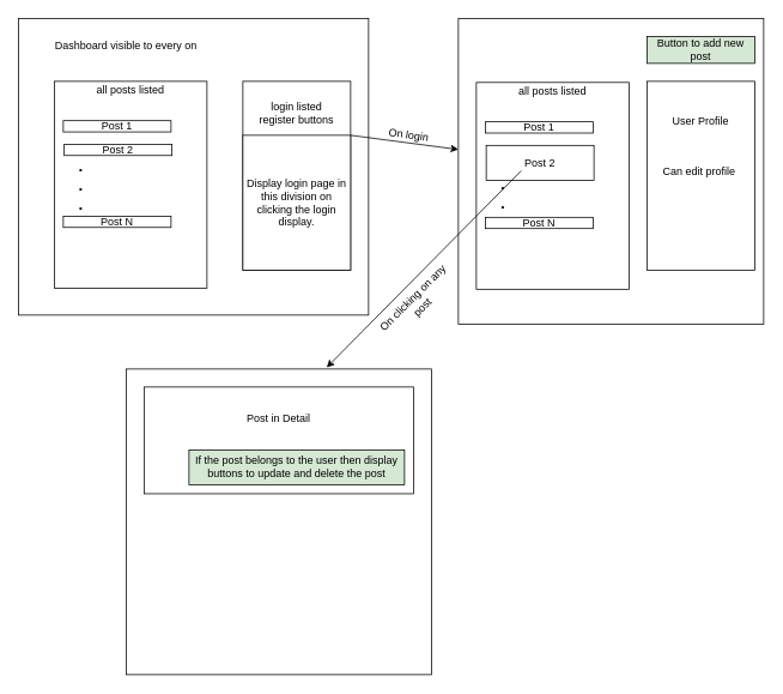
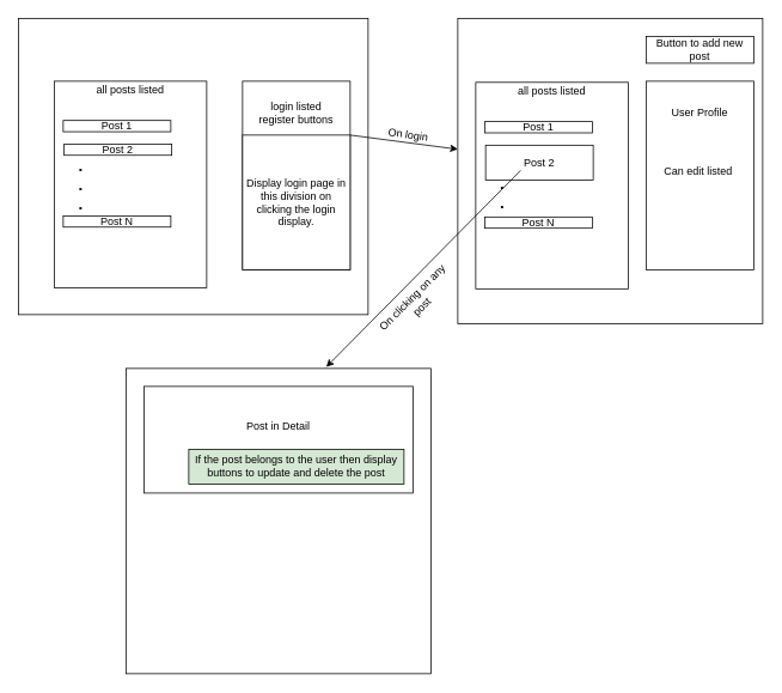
  <mxCell id="0" />
  <mxCell id="1" parent="0" />
  <mxCell id="2" style="edgeStyle=orthogonalEdgeStyle;rounded=0;orthogonalLoop=1;jettySize=auto;html=1;exitX=0.5;exitY=1;exitDx=0;exitDy=0;" edge="1" parent="1"><mxGeometry relative="1" as="geometry"><mxPoint x="280" y="120" as="sourcePoint" /><mxPoint x="280" y="120" as="targetPoint" /></mxGeometry></mxCell>
  <mxCell id="3" value="" style="rounded=0;whiteSpace=wrap;html=1;" vertex="1" parent="1"><mxGeometry x="20" y="20" width="390" height="330" as="geometry" /></mxCell>
- <mxCell id="4" value="Dashboard visible to every on" style="text;html=1;strokeColor=none;fillColor=none;align=center;verticalAlign=middle;whiteSpace=wrap;rounded=0;" vertex="1" parent="1"><mxGeometry x="50" y="40" width="180" height="20" as="geometry" /></mxCell>
  <mxCell id="5" value="" style="rounded=0;whiteSpace=wrap;html=1;" vertex="1" parent="1"><mxGeometry x="60" y="90" width="170" height="230" as="geometry" /></mxCell>
  <mxCell id="6" value="all posts listed&lt;br&gt;" style="text;html=1;strokeColor=none;fillColor=none;align=center;verticalAlign=middle;whiteSpace=wrap;rounded=0;" vertex="1" parent="1"><mxGeometry x="100" y="90" width="90" height="20" as="geometry" /></mxCell>
  <mxCell id="7" value="" style="rounded=0;whiteSpace=wrap;html=1;" vertex="1" parent="1"><mxGeometry x="270" y="90" width="120" height="210" as="geometry" /></mxCell>
  <mxCell id="8" value="" style="endArrow=classic;html=1;" edge="1" parent="1"><mxGeometry width="50" height="50" relative="1" as="geometry"><mxPoint x="390" y="150.001" as="sourcePoint" /><mxPoint x="510" y="165.79" as="targetPoint" /></mxGeometry></mxCell>
  <mxCell id="9" value="On login" style="text;html=1;strokeColor=none;fillColor=none;align=center;verticalAlign=middle;whiteSpace=wrap;rounded=0;rotation=8;" vertex="1" parent="1"><mxGeometry x="430" y="140" width="50" height="20" as="geometry" /></mxCell>
  <mxCell id="10" value="&lt;span style=&quot;color: rgba(0 , 0 , 0 , 0) ; font-family: monospace ; font-size: 0px&quot;&gt;%3CmxGraphModel%3E%3Croot%3E%3CmxCell%20id%3D%220%22%2F%3E%3CmxCell%20id%3D%221%22%20parent%3D%220%22%2F%3E%3CmxCell%20id%3D%222%22%20value%3D%22%22%20style%3D%22rounded%3D0%3BwhiteSpace%3Dwrap%3Bhtml%3D1%3B%22%20vertex%3D%221%22%20parent%3D%221%22%3E%3CmxGeometry%20x%3D%2250%22%20y%3D%2280%22%20width%3D%22170%22%20height%3D%22230%22%20as%3D%22geometry%22%2F%3E%3C%2FmxCell%3E%3CmxCell%20id%3D%223%22%20value%3D%22all%20posts%20listed%26lt%3Bbr%26gt%3B%22%20style%3D%22text%3Bhtml%3D1%3BstrokeColor%3Dnone%3BfillColor%3Dnone%3Balign%3Dcenter%3BverticalAlign%3Dmiddle%3BwhiteSpace%3Dwrap%3Brounded%3D0%3B%22%20vertex%3D%221%22%20parent%3D%221%22%3E%3CmxGeometry%20x%3D%2290%22%20y%3D%2290%22%20width%3D%2290%22%20height%3D%2280%22%20as%3D%22geometry%22%2F%3E%3C%2FmxCell%3E%3C%2Froot%3E%3C%2FmxGraphModel%3E&lt;/span&gt;" style="whiteSpace=wrap;html=1;aspect=fixed;" vertex="1" parent="1"><mxGeometry x="510" y="20" width="340" height="340" as="geometry" /></mxCell>
  <mxCell id="11" value="login listed register buttons&lt;br&gt;" style="text;html=1;strokeColor=none;fillColor=none;align=center;verticalAlign=middle;whiteSpace=wrap;rounded=0;" vertex="1" parent="1"><mxGeometry x="285" y="90" width="90" height="70" as="geometry" /></mxCell>
  <mxCell id="12" value="Display login page in this division on clicking the login display." style="rounded=0;whiteSpace=wrap;html=1;" vertex="1" parent="1"><mxGeometry x="270" y="150" width="120" height="150" as="geometry" /></mxCell>
  <mxCell id="13" value="" style="rounded=0;whiteSpace=wrap;html=1;" vertex="1" parent="1"><mxGeometry x="720" y="90" width="120" height="210" as="geometry" /></mxCell>
- <mxCell id="14" value="User Profile" style="text;html=1;strokeColor=none;fillColor=none;align=center;verticalAlign=middle;whiteSpace=wrap;rounded=0;" vertex="1" parent="1"><mxGeometry x="740" y="125" width="80" height="20" as="geometry" /></mxCell>
- <mxCell id="15" value="Can edit profile&amp;nbsp;" style="text;html=1;strokeColor=none;fillColor=none;align=center;verticalAlign=middle;whiteSpace=wrap;rounded=0;" vertex="1" parent="1"><mxGeometry x="735" y="172.5" width="90" height="35" as="geometry" /></mxCell>
+ <mxCell id="14" value="User Profile" style="text;html=1;strokeColor=none;fillColor=none;align=center;verticalAlign=middle;whiteSpace=wrap;rounded=0;" vertex="1" parent="1"><mxGeometry x="740" y="115" width="80" height="20" as="geometry" /></mxCell>
+ <mxCell id="15" value="Can edit listed&amp;nbsp;" style="text;html=1;strokeColor=none;fillColor=none;align=center;verticalAlign=middle;whiteSpace=wrap;rounded=0;" vertex="1" parent="1"><mxGeometry x="735" y="172.5" width="90" height="35" as="geometry" /></mxCell>
  <mxCell id="16" value="Post 1" style="rounded=0;whiteSpace=wrap;html=1;" vertex="1" parent="1"><mxGeometry x="70" y="133.75" width="120" height="12.5" as="geometry" /></mxCell>
  <mxCell id="17" value="Post 2" style="rounded=0;whiteSpace=wrap;html=1;" vertex="1" parent="1"><mxGeometry x="71" y="160" width="120" height="12.5" as="geometry" /></mxCell>
  <mxCell id="18" value="Post N" style="rounded=0;whiteSpace=wrap;html=1;" vertex="1" parent="1"><mxGeometry x="70" y="240" width="120" height="12.5" as="geometry" /></mxCell>
  <mxCell id="19" value="&lt;b&gt;&lt;font style=&quot;font-size: 18px&quot;&gt;.&lt;br&gt;.&lt;br&gt;&lt;/font&gt;&lt;/b&gt;&lt;b&gt;&lt;font style=&quot;font-size: 18px&quot;&gt;.&lt;/font&gt;&lt;/b&gt;" style="text;html=1;strokeColor=none;fillColor=none;align=center;verticalAlign=middle;whiteSpace=wrap;rounded=0;" vertex="1" parent="1"><mxGeometry x="70" y="172.5" width="40" height="67.5" as="geometry" /></mxCell>
  <mxCell id="20" value="" style="rounded=0;whiteSpace=wrap;html=1;" vertex="1" parent="1"><mxGeometry x="530" y="91.25" width="170" height="230" as="geometry" /></mxCell>
  <mxCell id="21" value="all posts listed&lt;br&gt;" style="text;html=1;strokeColor=none;fillColor=none;align=center;verticalAlign=middle;whiteSpace=wrap;rounded=0;" vertex="1" parent="1"><mxGeometry x="570" y="91.25" width="90" height="20" as="geometry" /></mxCell>
  <mxCell id="22" value="Post 1" style="rounded=0;whiteSpace=wrap;html=1;" vertex="1" parent="1"><mxGeometry x="540" y="135" width="120" height="12.5" as="geometry" /></mxCell>
  <mxCell id="23" value="Post 2" style="rounded=0;whiteSpace=wrap;html=1;" vertex="1" parent="1"><mxGeometry x="541" y="161.25" width="120" height="38.75" as="geometry" /></mxCell>
  <mxCell id="24" value="Post N" style="rounded=0;whiteSpace=wrap;html=1;" vertex="1" parent="1"><mxGeometry x="540" y="241.25" width="120" height="12.5" as="geometry" /></mxCell>
  <mxCell id="25" value="&lt;b&gt;&lt;font style=&quot;font-size: 18px&quot;&gt;&lt;br&gt;.&lt;br&gt;&lt;/font&gt;&lt;/b&gt;&lt;b&gt;&lt;font style=&quot;font-size: 18px&quot;&gt;.&lt;/font&gt;&lt;/b&gt;" style="text;html=1;strokeColor=none;fillColor=none;align=center;verticalAlign=middle;whiteSpace=wrap;rounded=0;" vertex="1" parent="1"><mxGeometry x="540" y="189.38" width="40" height="31.25" as="geometry" /></mxCell>
- <mxCell id="26" value="Button to add new post" style="rounded=0;whiteSpace=wrap;html=1;fillColor=#d5e8d4;" vertex="1" parent="1"><mxGeometry x="720" y="40" width="120" height="30" as="geometry" /></mxCell>
+ <mxCell id="26" value="Button to add new post" style="rounded=0;whiteSpace=wrap;html=1;" vertex="1" parent="1"><mxGeometry x="720" y="40" width="120" height="30" as="geometry" /></mxCell>
  <mxCell id="27" value="&lt;span style=&quot;color: rgba(0 , 0 , 0 , 0) ; font-family: monospace ; font-size: 0px&quot;&gt;%3CmxGraphModel%3E%3Croot%3E%3CmxCell%20id%3D%220%22%2F%3E%3CmxCell%20id%3D%221%22%20parent%3D%220%22%2F%3E%3CmxCell%20id%3D%222%22%20value%3D%22%22%20style%3D%22rounded%3D0%3BwhiteSpace%3Dwrap%3Bhtml%3D1%3B%22%20vertex%3D%221%22%20parent%3D%221%22%3E%3CmxGeometry%20x%3D%2250%22%20y%3D%2280%22%20width%3D%22170%22%20height%3D%22230%22%20as%3D%22geometry%22%2F%3E%3C%2FmxCell%3E%3CmxCell%20id%3D%223%22%20value%3D%22all%20posts%20listed%26lt%3Bbr%26gt%3B%22%20style%3D%22text%3Bhtml%3D1%3BstrokeColor%3Dnone%3BfillColor%3Dnone%3Balign%3Dcenter%3BverticalAlign%3Dmiddle%3BwhiteSpace%3Dwrap%3Brounded%3D0%3B%22%20vertex%3D%221%22%20parent%3D%221%22%3E%3CmxGeometry%20x%3D%2290%22%20y%3D%2290%22%20width%3D%2290%22%20height%3D%2280%22%20as%3D%22geometry%22%2F%3E%3C%2FmxCell%3E%3C%2Froot%3E%3C%2FmxGraphModel%3E&lt;/span&gt;" style="whiteSpace=wrap;html=1;aspect=fixed;" vertex="1" parent="1"><mxGeometry x="140" y="410" width="340" height="340" as="geometry" /></mxCell>
  <mxCell id="28" value="" style="rounded=0;whiteSpace=wrap;html=1;" vertex="1" parent="1"><mxGeometry x="160" y="430" width="300" height="118.75" as="geometry" /></mxCell>
  <mxCell id="29" value="" style="endArrow=classic;html=1;exitX=1;exitY=0;exitDx=0;exitDy=0;entryX=0.657;entryY=-0.005;entryDx=0;entryDy=0;entryPerimeter=0;" edge="1" parent="1" source="25" target="27"><mxGeometry width="50" height="50" relative="1" as="geometry"><mxPoint x="470" y="350" as="sourcePoint" /><mxPoint x="360" y="400" as="targetPoint" /></mxGeometry></mxCell>
  <mxCell id="30" value="On clicking on any post" style="text;html=1;strokeColor=none;fillColor=none;align=center;verticalAlign=middle;whiteSpace=wrap;rounded=0;rotation=315;" vertex="1" parent="1"><mxGeometry x="410" y="321.25" width="110" height="30" as="geometry" /></mxCell>
- <mxCell id="31" value="Post in Detail" style="text;html=1;strokeColor=none;fillColor=none;align=center;verticalAlign=middle;whiteSpace=wrap;rounded=0;" vertex="1" parent="1"><mxGeometry x="180" y="450" width="260" height="30" as="geometry" /></mxCell>
+ <mxCell id="31" value="Post in Detail" style="text;html=1;strokeColor=none;fillColor=none;align=center;verticalAlign=middle;whiteSpace=wrap;rounded=0;" vertex="1" parent="1"><mxGeometry x="180" y="460" width="260" height="30" as="geometry" /></mxCell>
  <mxCell id="32" value="If the post belongs to the user then display buttons to update and delete the post" style="rounded=0;whiteSpace=wrap;html=1;fillColor=#d5e8d4;" vertex="1" parent="1"><mxGeometry x="210" y="500" width="240" height="38.75" as="geometry" /></mxCell>
